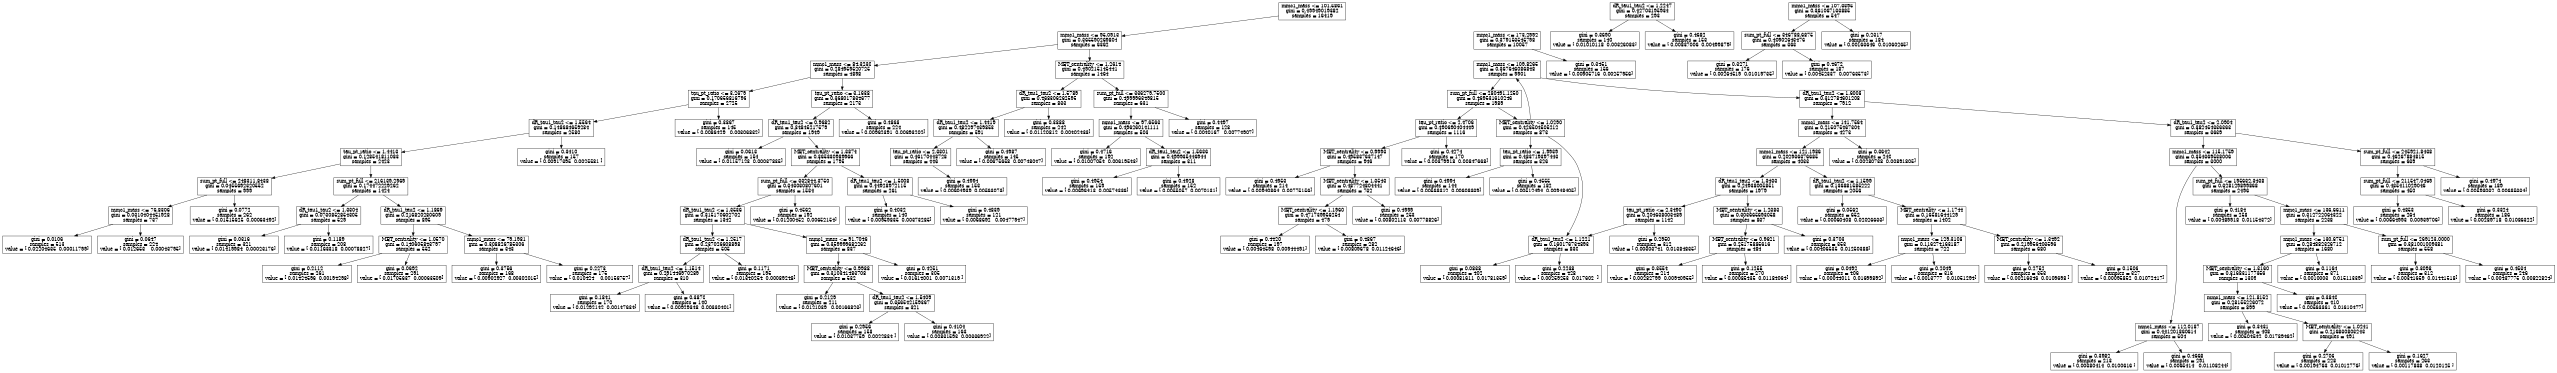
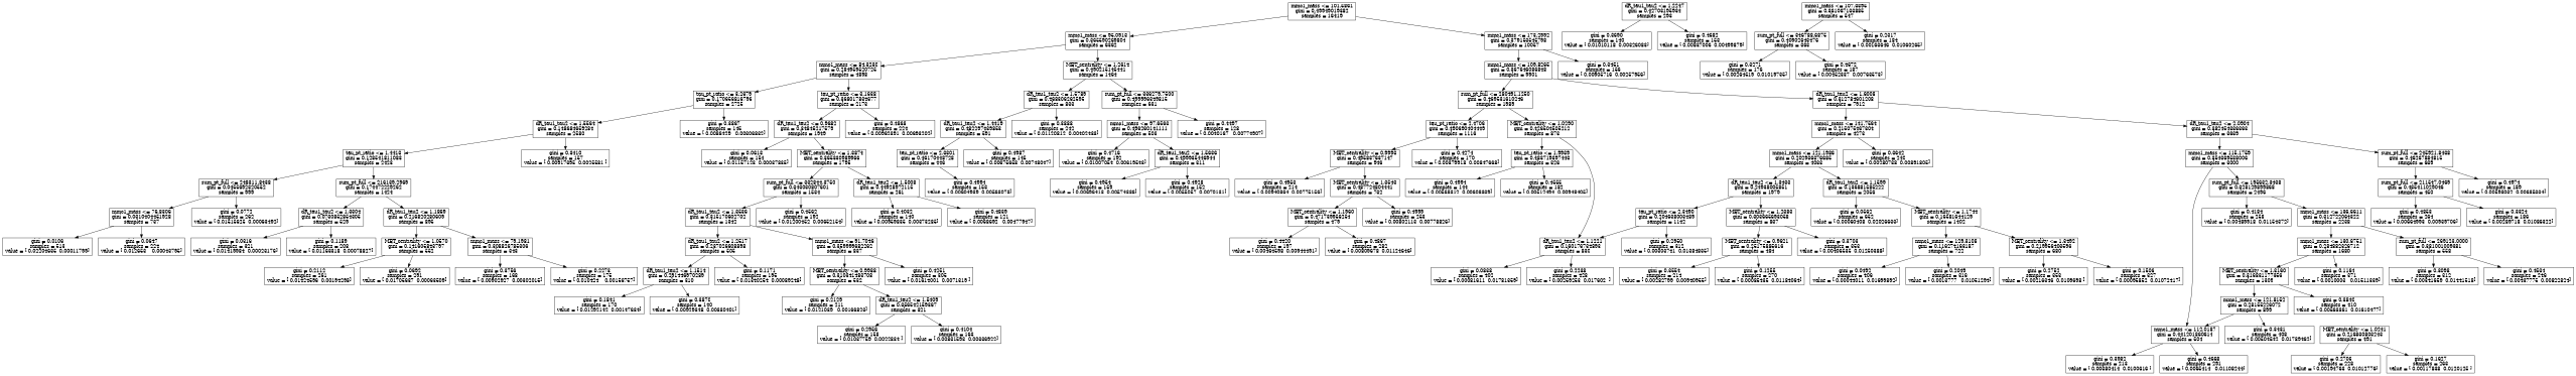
  digraph {
    node [shape=box]
    n1 [label="mmc1_mass <= 101.5861\ngini = 0.49949019382\nsamples = 16419"]
    n2 [label="mmc1_mass <= 95.0913\ngini = 0.365590269804\nsamples = 6362"]
    n3 [label="mmc1_mass <= 173.2992\ngini = 0.379153545798\nsamples = 10057"]
    n4 [label="mmc1_mass <= 84.3230\ngini = 0.284959520725\nsamples = 4898"]
    n5 [label="MET_centrality <= 1.2614\ngini = 0.490215145441\nsamples = 1464"]
    n6 [label="mmc1_mass <= 109.8265\ngini = 0.367646086848\nsamples = 9901"]
    n7 [label="gini = 0.3451\nsamples = 156\nvalue = [ 0.00905716  0.00257956]"]
    n8 [label="tau_pt_ratio <= 3.2679\ngini = 0.170656816796\nsamples = 2725"]
    n9 [label="tau_pt_ratio <= 3.1638\ngini = 0.368017834677\nsamples = 2173"]
    n10 [label="dR_tau1_tau2 <= 1.5789\ngini = 0.468306262595\nsamples = 833"]
    n11 [label="sum_pt_full <= 336279.7500\ngini = 0.499996349815\nsamples = 631"]
    n12 [label="dR_tau1_tau2 <= 1.5564\ngini = 0.148684659284\nsamples = 2580"]
    n13 [label="gini = 0.3867\nsamples = 145\nvalue = [ 0.0086429   0.00306832]"]
    n14 [label="dR_tau1_tau2 <= 0.9682\ngini = 0.34845217579\nsamples = 1949"]
    n15 [label="gini = 0.4868\nsamples = 224\nvalue = [ 0.00962391  0.00693202]"]
    n16 [label="tau_pt_ratio <= 1.4413\ngini = 0.128541811083\nsamples = 2423"]
    n17 [label="gini = 0.3410\nsamples = 157\nvalue = [ 0.00917395  0.0025581 ]"]
    n18 [label="sum_pt_full <= 248311.8438\ngini = 0.0455692320552\nsamples = 999"]
    n19 [label="sum_pt_full <= 216139.2969\ngini = 0.174472229262\nsamples = 1424"]
    n20 [label="mmc1_mass <= 76.8306\ngini = 0.0310404451928\nsamples = 737"]
    n21 [label="gini = 0.0772\nsamples = 262\nvalue = [ 0.01515625  0.00063492]"]
    n22 [label="dR_tau1_tau2 <= 1.3304\ngini = 0.0730852854305\nsamples = 529"]
    n23 [label="dR_tau1_tau2 <= 1.1869\ngini = 0.216820280609\nsamples = 895"]
    n24 [label="gini = 0.0106\nsamples = 513\nvalue = [ 0.02204635  0.00011799]"]
    n25 [label="gini = 0.0647\nsamples = 224\nvalue = [ 0.012653    0.00043795]"]
    n26 [label="gini = 0.0316\nsamples = 321\nvalue = [ 0.01419984  0.00023176]"]
    n27 [label="gini = 0.1189\nsamples = 208\nvalue = [ 0.01163318  0.00078827]"]
-   n28 [label="MET_centrality <= 1.0570\ngini = 0.140605843797\nsamples = 552"]
+   n28 [label="MET_centrality <= 1.0570\ngini = 0.141605843797\nsamples = 552"]
    n29 [label="mmc1_mass <= 79.1981\ngini = 0.308826785306\nsamples = 343"]
    n30 [label="gini = 0.2112\nsamples = 261\nvalue = [ 0.01424596  0.00194298]"]
    n31 [label="gini = 0.0692\nsamples = 291\nvalue = [ 0.01705637  0.00063509]"]
    n32 [label="gini = 0.3756\nsamples = 168\nvalue = [ 0.00902927  0.00302015]"]
    n33 [label="gini = 0.2273\nsamples = 175\nvalue = [ 0.010424    0.00156757]"]
    n34 [label="gini = 0.0613\nsamples = 154\nvalue = [ 0.01157123  0.00037835]"]
    n35 [label="MET_centrality <= 1.3874\ngini = 0.365330989966\nsamples = 1795"]
    n36 [label="sum_pt_full <= 332844.3750\ngini = 0.343030807601\nsamples = 1534"]
    n37 [label="dR_tau1_tau2 <= 1.5008\ngini = 0.44928972115\nsamples = 261"]
    n38 [label="dR_tau1_tau2 <= 1.3536\ngini = 0.315170602702\nsamples = 1342"]
    n39 [label="gini = 0.4562\nsamples = 192\nvalue = [ 0.01200452  0.00652154]"]
    n40 [label="gini = 0.4032\nsamples = 140\nvalue = [ 0.00959835  0.00373285]"]
    n41 [label="gini = 0.4839\nsamples = 121\nvalue = [ 0.0068692   0.00477947]"]
    n42 [label="dR_tau1_tau2 <= 1.2517\ngini = 0.237026608898\nsamples = 505"]
    n43 [label="mmc1_mass <= 91.7046\ngini = 0.359999682262\nsamples = 837"]
    n44 [label="dR_tau1_tau2 <= 1.1514\ngini = 0.291446970289\nsamples = 310"]
    n45 [label="gini = 0.1171\nsamples = 195\nvalue = [ 0.01340254  0.00089248]"]
    n46 [label="MET_centrality <= 0.9988\ngini = 0.310341483708\nsamples = 532"]
    n47 [label="gini = 0.4251\nsamples = 305\nvalue = [ 0.01614001  0.0071319 ]"]
    n48 [label="gini = 0.1841\nsamples = 170\nvalue = [ 0.01292142  0.00147634]"]
    n49 [label="gini = 0.3870\nsamples = 140\nvalue = [ 0.00929348  0.00330401]"]
    n50 [label="gini = 0.2129\nsamples = 211\nvalue = [ 0.0121039   0.00166823]"]
    n51 [label="dR_tau1_tau2 <= 1.5409\ngini = 0.356542159367\nsamples = 321"]
    n52 [label="gini = 0.2956\nsamples = 158\nvalue = [ 0.01037759  0.0022834 ]"]
    n53 [label="gini = 0.4104\nsamples = 163\nvalue = [ 0.00831593  0.00336922]"]
    n54 [label="dR_tau1_tau2 <= 1.4419\ngini = 0.482297439853\nsamples = 591"]
    n55 [label="gini = 0.3888\nsamples = 242\nvalue = [ 0.01120812  0.00402433]"]
    n56 [label="mmc1_mass <= 97.6563\ngini = 0.496260141111\nsamples = 503"]
    n57 [label="gini = 0.4497\nsamples = 128\nvalue = [ 0.0040167   0.00774907]"]
    n58 [label="tau_pt_ratio <= 2.3301\ngini = 0.46170448728\nsamples = 446"]
    n59 [label="gini = 0.4987\nsamples = 145\nvalue = [ 0.00675658  0.00748047]"]
    n60 [label="gini = 0.4994\nsamples = 153\nvalue = [ 0.00604939  0.00563073]"]
    n61 [label="dR_tau1_tau2 <= 1.2247\ngini = 0.42703195934\nsamples = 293"]
    n62 [label="gini = 0.3690\nsamples = 140\nvalue = [ 0.01010118  0.00326083]"]
    n63 [label="gini = 0.4682\nsamples = 153\nvalue = [ 0.00837006  0.00499879]"]
    n64 [label="gini = 0.4716\nsamples = 192\nvalue = [ 0.01007054  0.00619543]"]
    n65 [label="dR_tau1_tau2 <= 1.5636\ngini = 0.499935446944\nsamples = 311"]
    n66 [label="gini = 0.4954\nsamples = 159\nvalue = [ 0.00696413  0.00574336]"]
    n67 [label="gini = 0.4928\nsamples = 152\nvalue = [ 0.0055057  0.0070131]"]
    n68 [label="sum_pt_full <= 280491.1250\ngini = 0.469531610246\nsamples = 1989"]
    n69 [label="dR_tau1_tau2 <= 1.6008\ngini = 0.312784601208\nsamples = 7912"]
    n70 [label="tau_pt_ratio <= 2.4706\ngini = 0.490690404449\nsamples = 1116"]
    n71 [label="MET_centrality <= 1.0290\ngini = 0.426504505212\nsamples = 873"]
    n72 [label="mmc1_mass <= 141.7564\ngini = 0.215075467304\nsamples = 4273"]
    n73 [label="dR_tau1_tau2 <= 2.0904\ngini = 0.382454336363\nsamples = 3639"]
    n74 [label="MET_centrality <= 0.9993\ngini = 0.495837637147\nsamples = 946"]
    n75 [label="gini = 0.4274\nsamples = 170\nvalue = [ 0.00379918  0.00847668]"]
    n76 [label="tau_pt_ratio <= 1.9939\ngini = 0.483719397443\nsamples = 326"]
    n77 [label="dR_tau1_tau2 <= 1.1221\ngini = 0.160176734893\nsamples = 830"]
    n78 [label="gini = 0.4953\nsamples = 214\nvalue = [ 0.00940864  0.00775156]"]
    n79 [label="MET_centrality <= 1.3543\ngini = 0.487724804441\nsamples = 732"]
    n80 [label="MET_centrality <= 1.1960\ngini = 0.471739956254\nsamples = 479"]
    n81 [label="gini = 0.4999\nsamples = 253\nvalue = [ 0.00802113  0.00778826]"]
    n82 [label="gini = 0.4420\nsamples = 197\nvalue = [ 0.00464598  0.00944491]"]
    n83 [label="gini = 0.4867\nsamples = 282\nvalue = [ 0.00809678  0.01124646]"]
    n84 [label="gini = 0.4994\nsamples = 144\nvalue = [ 0.00568312  0.00608339]"]
    n85 [label="gini = 0.4555\nsamples = 182\nvalue = [ 0.00512494  0.00948405]"]
    n86 [label="mmc1_mass <= 107.3395\ngini = 0.361067133885\nsamples = 547"]
    n87 [label="sum_pt_full <= 346788.6875\ngini = 0.40902643476\nsamples = 363"]
    n88 [label="gini = 0.2317\nsamples = 184\nvalue = [ 0.00163646  0.01060265]"]
    n89 [label="gini = 0.3271\nsamples = 176\nvalue = [ 0.00264519  0.01019735]"]
    n90 [label="gini = 0.4672\nsamples = 187\nvalue = [ 0.00452337  0.00763573]"]
    n91 [label="mmc1_mass <= 121.1986\ngini = 0.202936376685\nsamples = 4033"]
    n92 [label="gini = 0.3642\nsamples = 240\nvalue = [ 0.00280738  0.00891805]"]
    n93 [label="mmc1_mass <= 115.1759\ngini = 0.354369538006\nsamples = 3000"]
    n94 [label="sum_pt_full <= 245921.8438\ngini = 0.46267884815\nsamples = 639"]
    n95 [label="dR_tau1_tau2 <= 1.3433\ngini = 0.24938005851\nsamples = 1979"]
    n96 [label="dR_tau1_tau2 <= 1.1599\ngini = 0.136881585222\nsamples = 2056"]
    n97 [label="tau_pt_ratio <= 2.3490\ngini = 0.204638003489\nsamples = 1142"]
    n98 [label="MET_centrality <= 1.2383\ngini = 0.303665693058\nsamples = 837"]
    n99 [label="gini = 0.0562\nsamples = 652\nvalue = [ 0.00060408  0.02026633]"]
    n100 [label="MET_centrality <= 1.1744\ngini = 0.16581644129\nsamples = 1402"]
    n101 [label="gini = 0.2950\nsamples = 312\nvalue = [ 0.00303741  0.01384835]"]
    n102 [label="MET_centrality <= 0.9621\ngini = 0.25175885616\nsamples = 484"]
    n103 [label="gini = 0.3703\nsamples = 353\nvalue = [ 0.00406535  0.01250388]"]
    n104 [label="gini = 0.0838\nsamples = 402\nvalue = [ 0.00081611  0.01781359]"]
    n105 [label="gini = 0.2238\nsamples = 428\nvalue = [ 0.00259253  0.017602  ]"]
    n106 [label="gini = 0.3554\nsamples = 214\nvalue = [ 0.00282799  0.00940955]"]
    n107 [label="gini = 0.1255\nsamples = 270\nvalue = [ 0.00085435  0.01184064]"]
    n108 [label="mmc1_mass <= 129.3108\ngini = 0.116274163187\nsamples = 722"]
    n109 [label="MET_centrality <= 1.3492\ngini = 0.219956403596\nsamples = 680"]
    n110 [label="gini = 0.0492\nsamples = 406\nvalue = [ 0.00044011  0.01699892]"]
    n111 [label="gini = 0.2049\nsamples = 316\nvalue = [ 0.0013777   0.01051294]"]
    n112 [label="gini = 0.2752\nsamples = 353\nvalue = [ 0.00216346  0.0109698 ]"]
    n113 [label="gini = 0.1506\nsamples = 327\nvalue = [ 0.00095852  0.01072417]"]
    n114 [label="mmc1_mass <= 112.0187\ngini = 0.441201860614\nsamples = 504"]
    n115 [label="sum_pt_full <= 195632.3438\ngini = 0.328129899868\nsamples = 2496"]
    n116 [label="sum_pt_full <= 211547.0469\ngini = 0.435411029046\nsamples = 450"]
    n117 [label="gini = 0.4974\nsamples = 189\nvalue = [ 0.00593032  0.00685334]"]
    n118 [label="gini = 0.3982\nsamples = 213\nvalue = [ 0.00380414  0.0100616 ]"]
    n119 [label="gini = 0.4668\nsamples = 291\nvalue = [ 0.0065414   0.01108244]"]
    n120 [label="gini = 0.4184\nsamples = 258\nvalue = [ 0.00489918  0.01154372]"]
    n121 [label="mmc1_mass <= 136.6611\ngini = 0.312722064322\nsamples = 2238"]
    n122 [label="mmc1_mass <= 130.6751\ngini = 0.284882326712\nsamples = 1680"]
    n123 [label="sum_pt_full <= 269123.0000\ngini = 0.381001009381\nsamples = 558"]
    n124 [label="MET_centrality <= 1.3160\ngini = 0.316831177356\nsamples = 1309"]
    n125 [label="gini = 0.1164\nsamples = 371\nvalue = [ 0.0010003   0.01511339]"]
    n126 [label="gini = 0.3098\nsamples = 312\nvalue = [ 0.00341659  0.01441518]"]
    n127 [label="gini = 0.4534\nsamples = 246\nvalue = [ 0.00437775  0.00822824]"]
    n128 [label="mmc1_mass <= 121.8152\ngini = 0.28155226072\nsamples = 899"]
    n129 [label="gini = 0.3840\nsamples = 410\nvalue = [ 0.00563361  0.01610477]"]
    n130 [label="gini = 0.3431\nsamples = 408\nvalue = [ 0.00504542  0.01789462]"]
    n131 [label="MET_centrality <= 1.0241\ngini = 0.216830803243\nsamples = 491"]
    n132 [label="gini = 0.2706\nsamples = 228\nvalue = [ 0.00194763  0.01012776]"]
    n133 [label="gini = 0.1627\nsamples = 263\nvalue = [ 0.00117838  0.0120125 ]"]
    n134 [label="gini = 0.4853\nsamples = 264\nvalue = [ 0.00664993  0.00939706]"]
    n135 [label="gini = 0.3324\nsamples = 186\nvalue = [ 0.00289718  0.01086322]"]
    n1 -> n2
+   n1 -> n3
    n2 -> n4
    n2 -> n5
-   n71 -> n6
+   n3 -> n6
    n3 -> n7
    n4 -> n8
    n4 -> n9
    n5 -> n10
    n5 -> n11
    n6 -> n68
    n6 -> n69
    n8 -> n12
    n8 -> n13
    n9 -> n14
    n9 -> n15
    n10 -> n54
    n10 -> n55
    n11 -> n56
    n11 -> n57
    n12 -> n16
    n12 -> n17
    n14 -> n34
    n14 -> n35
    n16 -> n18
    n16 -> n19
    n18 -> n20
    n18 -> n21
    n19 -> n22
    n19 -> n23
    n20 -> n24
    n20 -> n25
    n22 -> n26
    n22 -> n27
    n23 -> n28
    n23 -> n29
    n28 -> n30
    n28 -> n31
    n29 -> n32
    n29 -> n33
    n35 -> n36
    n35 -> n37
    n36 -> n38
    n36 -> n39
    n37 -> n40
    n37 -> n41
    n38 -> n42
    n38 -> n43
    n42 -> n44
    n42 -> n45
    n43 -> n46
    n43 -> n47
    n44 -> n48
    n44 -> n49
    n46 -> n50
    n46 -> n51
    n51 -> n52
    n51 -> n53
    n54 -> n58
    n54 -> n59
    n56 -> n64
    n56 -> n65
    n58 -> n60
    n61 -> n62
    n61 -> n63
    n65 -> n66
    n65 -> n67
    n68 -> n70
    n68 -> n71
    n69 -> n72
    n69 -> n73
    n70 -> n74
    n70 -> n75
    n71 -> n76
    n71 -> n77
    n72 -> n91
    n72 -> n92
    n73 -> n93
    n73 -> n94
    n74 -> n78
    n74 -> n79
    n76 -> n84
    n76 -> n85
    n77 -> n104
    n77 -> n105
    n79 -> n80
    n79 -> n81
    n80 -> n82
    n80 -> n83
    n86 -> n87
    n86 -> n88
    n87 -> n89
    n87 -> n90
    n91 -> n95
    n91 -> n96
    n93 -> n114
    n93 -> n115
    n94 -> n116
    n94 -> n117
    n95 -> n97
    n95 -> n98
    n96 -> n99
    n96 -> n100
    n97 -> n77
    n97 -> n101
    n98 -> n102
    n98 -> n103
    n100 -> n108
    n100 -> n109
    n102 -> n106
    n102 -> n107
    n108 -> n110
    n108 -> n111
    n109 -> n112
    n109 -> n113
    n114 -> n118
    n114 -> n119
    n115 -> n120
    n115 -> n121
    n116 -> n134
    n116 -> n135
    n121 -> n122
    n121 -> n123
    n122 -> n124
    n122 -> n125
    n123 -> n126
    n123 -> n127
    n124 -> n128
    n124 -> n129
    n128 -> n130
-   n128 -> n131
+   n128 -> n114
    n131 -> n132
    n131 -> n133
  }
